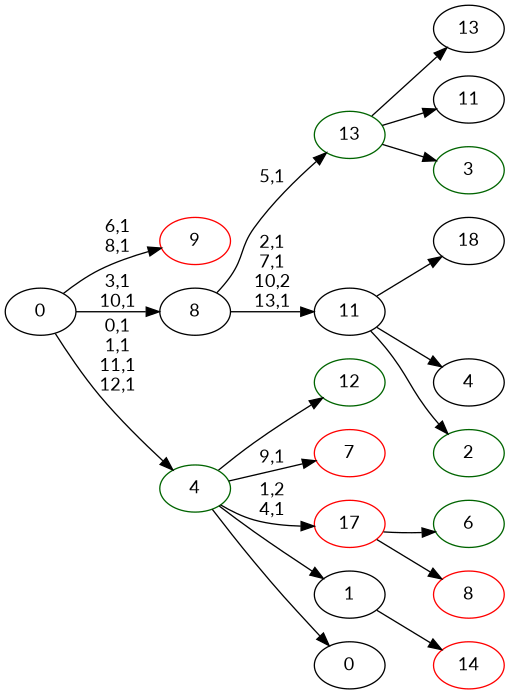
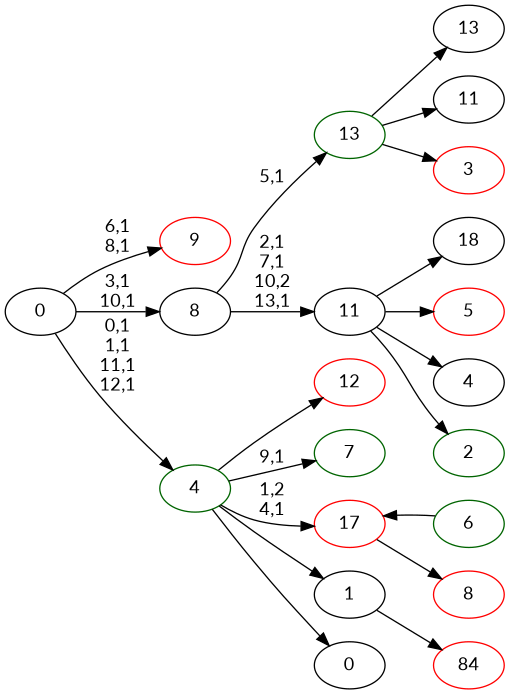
  digraph {
    fontname=Lato
    rankdir=LR
    node [color=black fontname=Lato]
    edge [fontname=Lato]
-   n1 [color=red label=14]
+   n1 [color=red label=84]
    n2 [label=13]
-   n3 [color=darkgreen label=12]
+   n3 [color=red label=12]
    n4 [label=11]
    n5 [label=18]
    n6 [color=red label=9]
    n7 [color=red label=8]
-   n8 [color=red label=7]
+   n8 [color=darkgreen label=7]
    n9 [color=darkgreen label=6]
    17 [color=red]
+   n11 [color=red label=5]
    n12 [label=4]
-   n13 [color=darkgreen label=3]
+   n13 [color=red label=3]
    13 [color=darkgreen]
    n15 [color=darkgreen label=2]
    11
    8
    n18 [label=1]
    n19 [label=0]
    4 [color=darkgreen]
    0
    17 -> n7
-   17 -> n9
+   n9 -> 17
    13 -> n2
    13 -> n4
    13 -> n13
    11 -> n5
+   11 -> n11
    11 -> n12
    11 -> n15
    8 -> 13 [label="5,1"]
    8 -> 11 [label="2,1\n7,1\n10,2\n13,1"]
    n18 -> n1
    4 -> n3
    4 -> n8 [label="9,1"]
    4 -> 17 [label="1,2\n4,1"]
    4 -> n18
    4 -> n19
    0 -> n6 [label="6,1\n8,1"]
    0 -> 8 [label="3,1\n10,1"]
    0 -> 4 [label="0,1\n1,1\n11,1\n12,1"]
  }
